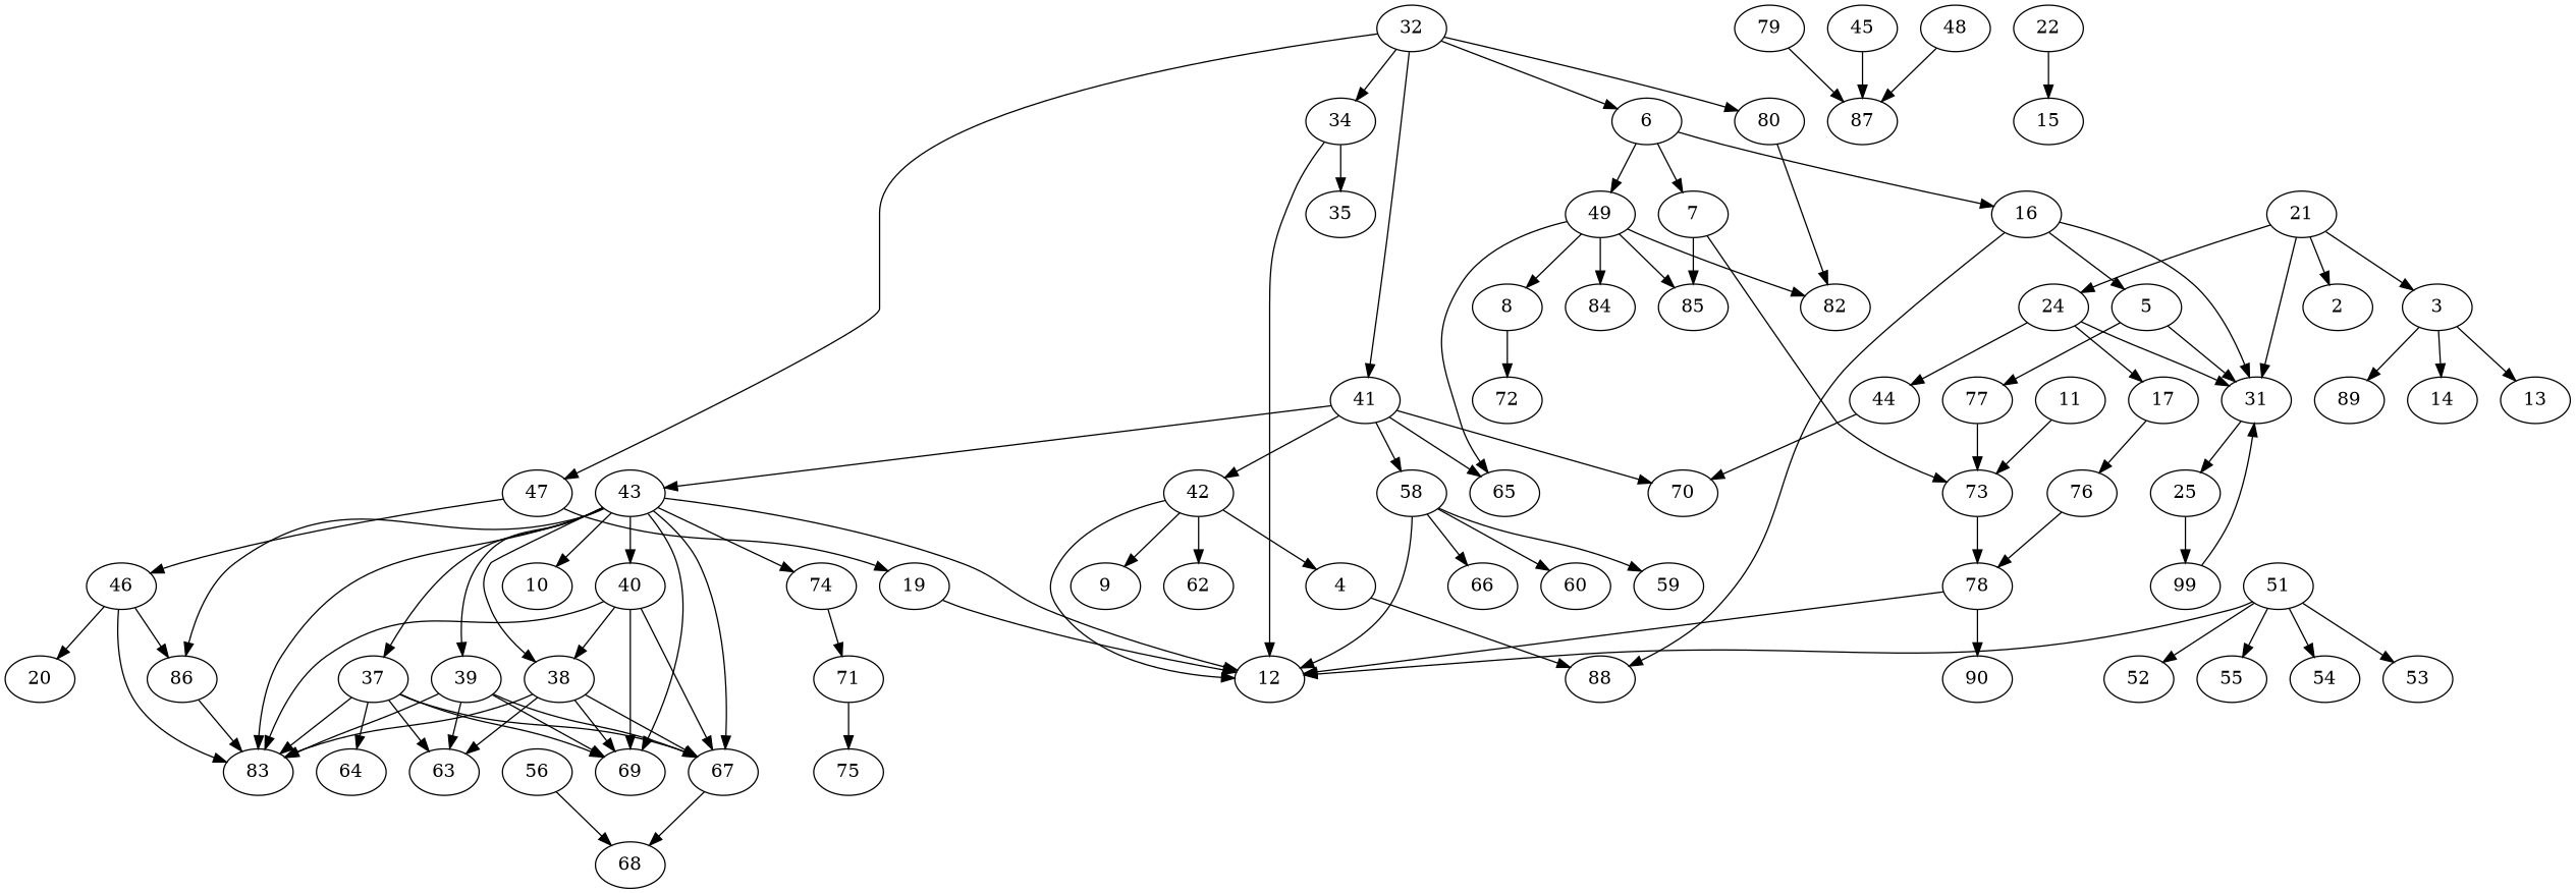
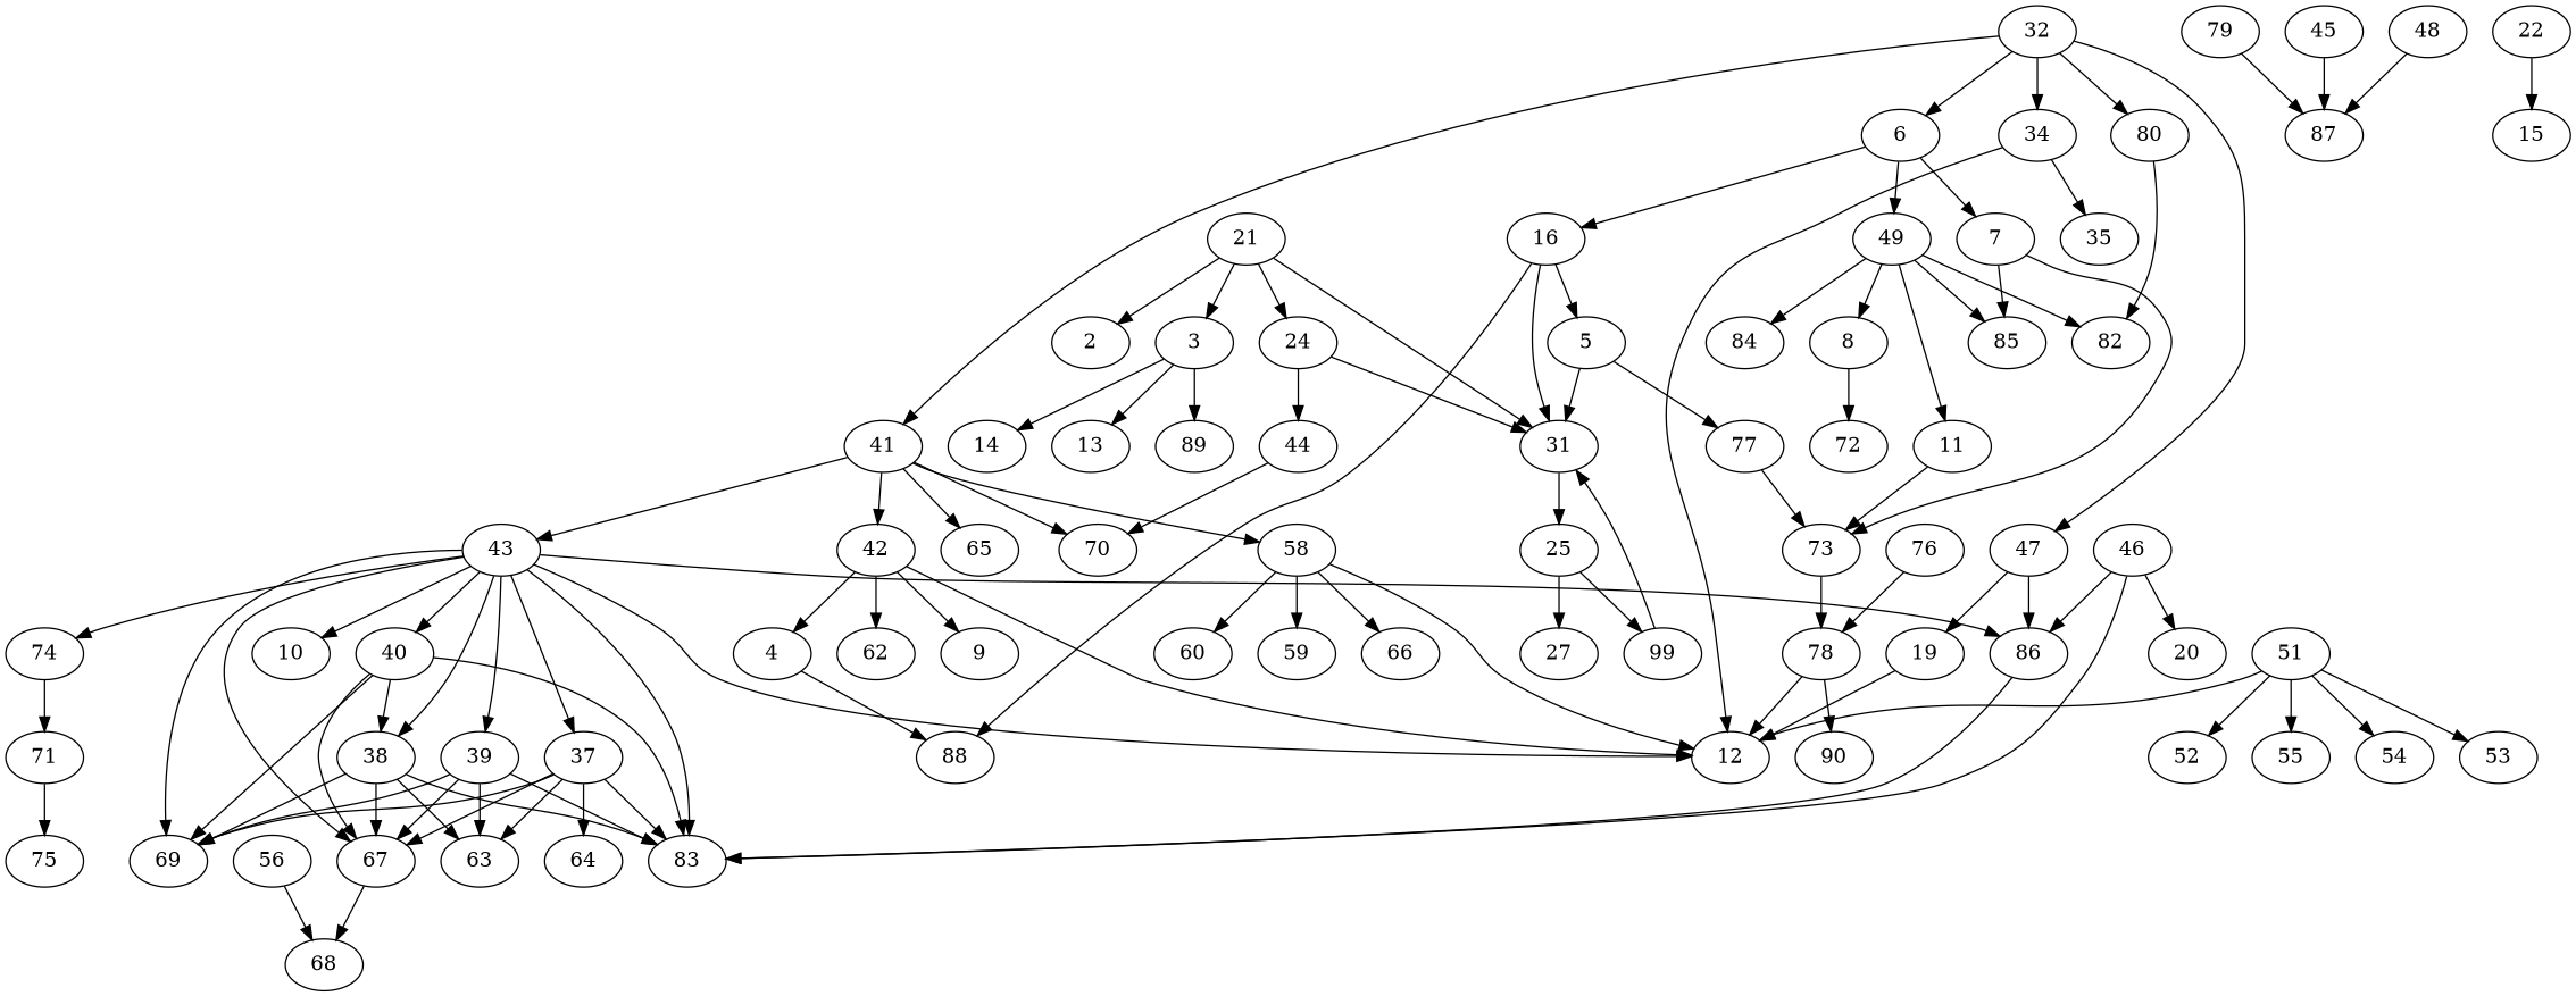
  digraph {
    24
-   17
    31
    44
    76
    25
    70
    78
    21
    2
    3
    89
    14
    13
    32
    47
    41
    34
    6
    80
    46
    19
    43
    42
    58
    65
    12
    35
    49
    7
    16
    82
    83
    86
    20
    40
    38
    37
    39
    10
    67
    74
    69
    63
    64
    68
    71
    4
    88
    85
    84
    11
    8
    73
    72
    9
    62
    59
    66
    60
    79
    87
    n63 [label=99]
+   27
    75
    51
    52
    55
    54
    53
    90
    5
    77
    56
    22
    15
    45
    48
-   24 -> 17
    24 -> 31
    24 -> 44
-   17 -> 76
    31 -> 25
    44 -> 70
    76 -> 78
    25 -> n63
+   25 -> 27
    78 -> 12
    78 -> 90
    21 -> 24
    21 -> 31
    21 -> 2
    21 -> 3
    3 -> 89
    3 -> 14
    3 -> 13
    32 -> 47
    32 -> 41
    32 -> 34
    32 -> 6
    32 -> 80
-   47 -> 46
+   47 -> 86
    47 -> 19
    41 -> 70
    41 -> 43
    41 -> 42
    41 -> 58
    41 -> 65
    34 -> 12
    34 -> 35
    6 -> 49
    6 -> 7
    6 -> 16
    80 -> 82
    46 -> 83
    46 -> 86
    46 -> 20
    19 -> 12
    43 -> 12
    43 -> 83
    43 -> 86
    43 -> 40
    43 -> 38
    43 -> 37
    43 -> 39
    43 -> 10
    43 -> 67
    43 -> 74
    43 -> 69
    42 -> 12
    42 -> 4
    42 -> 9
    42 -> 62
    58 -> 12
    58 -> 59
    58 -> 66
    58 -> 60
    49 -> 82
    49 -> 85
    49 -> 84
-   49 -> 65
+   49 -> 11
    49 -> 8
    7 -> 85
    7 -> 73
    16 -> 31
    16 -> 88
    16 -> 5
    86 -> 83
    40 -> 83
    40 -> 38
    40 -> 67
    40 -> 69
    38 -> 83
    38 -> 67
    38 -> 69
    38 -> 63
    37 -> 83
    37 -> 67
    37 -> 69
    37 -> 63
    37 -> 64
    39 -> 83
    39 -> 67
    39 -> 69
    39 -> 63
    67 -> 68
    74 -> 71
    71 -> 75
    4 -> 88
    11 -> 73
    8 -> 72
    73 -> 78
    79 -> 87
    n63 -> 31
    51 -> 12
    51 -> 52
    51 -> 55
    51 -> 54
    51 -> 53
    5 -> 31
    5 -> 77
    77 -> 73
    56 -> 68
    22 -> 15
    45 -> 87
    48 -> 87
  }
